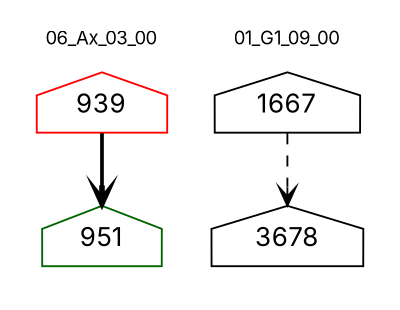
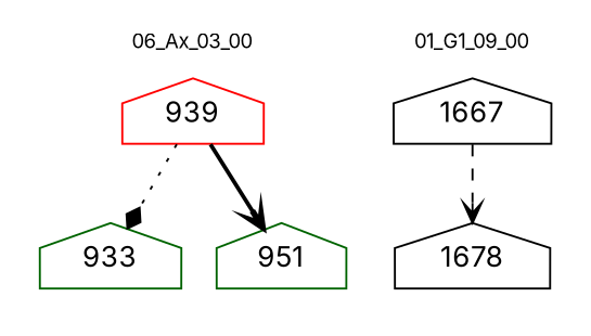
  digraph {
    fontname=Inter
    node [color=darkgreen fontname=Inter shape=house]
    edge [arrowhead=vee color=black fontname=Inter]
    n1 [color=red label=939]
+   n2 [label=933]
    n3 [label=951]
    n4 [color=black label=1667]
-   n5 [color=black label=3678]
+   n5 [color=black label=1678]
    subgraph cluster_1 {
      color=white
      fontsize=10
      label="06_Ax_03_00"
      n1
+     n2
      n3
    }
    subgraph cluster_2 {
      color=white
      fontsize=10
      label="01_G1_09_00"
      n4
      n5
    }
+   n1 -> n2 [arrowhead=diamond style=dotted]
    n1 -> n3 [style=bold]
    n4 -> n5 [style=dashed]
  }
